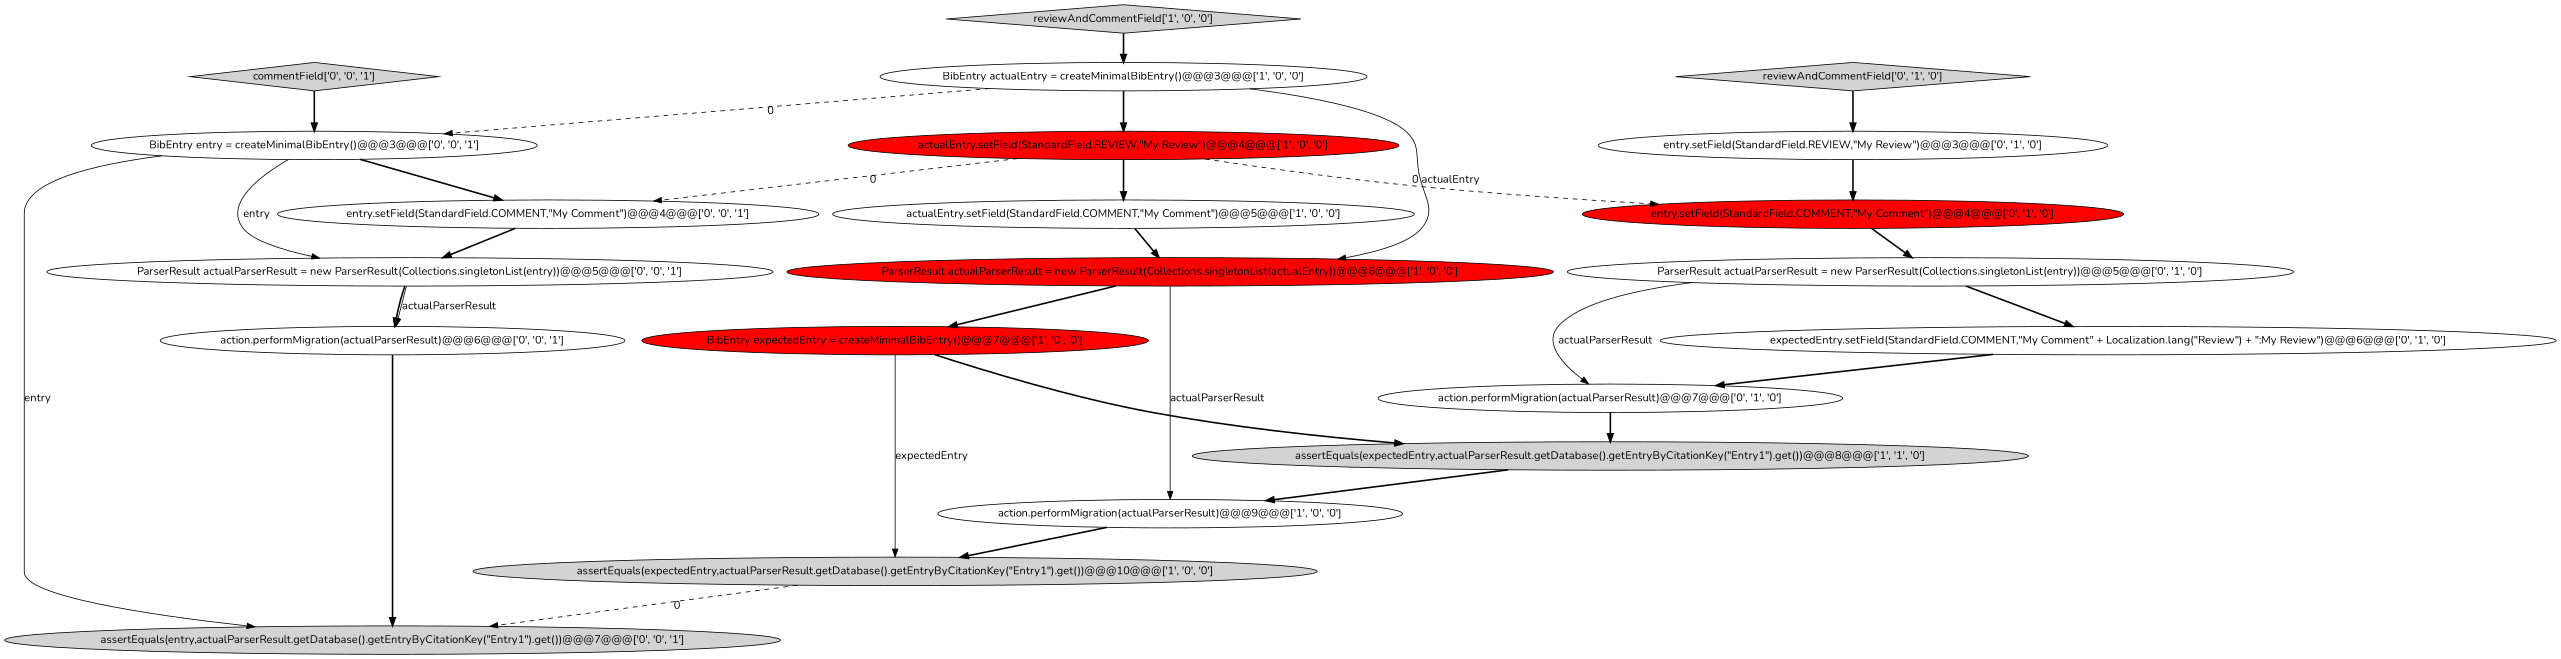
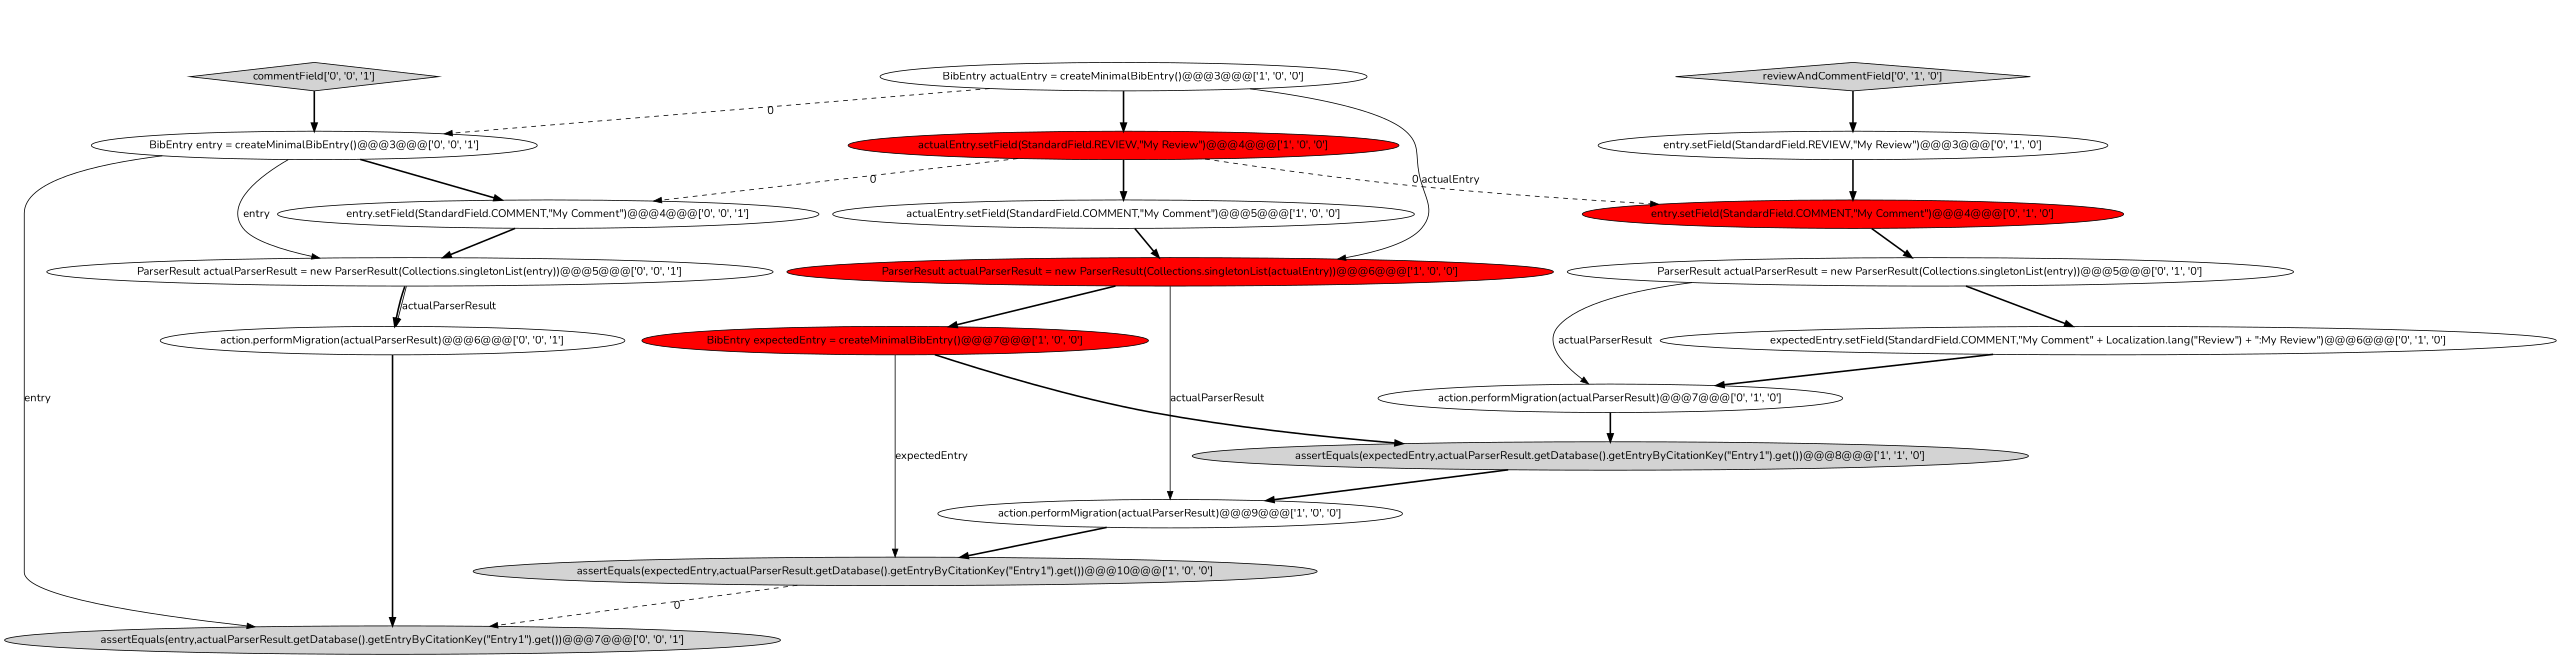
  digraph {
    fontname=Nunito
    node [fillcolor=white shape=ellipse style=filled fontname=Nunito]
    edge [style=bold fontname=Nunito]
    n1 [fillcolor=red label="BibEntry expectedEntry = createMinimalBibEntry()@@@7@@@['1', '0', '0']"]
    n2 [fillcolor=lightgray label="assertEquals(expectedEntry,actualParserResult.getDatabase().getEntryByCitationKey(\"Entry1\").get())@@@10@@@['1', '0', '0']"]
    n3 [fillcolor=lightgray label="assertEquals(expectedEntry,actualParserResult.getDatabase().getEntryByCitationKey(\"Entry1\").get())@@@8@@@['1', '1', '0']"]
    n4 [fillcolor=red label="ParserResult actualParserResult = new ParserResult(Collections.singletonList(actualEntry))@@@6@@@['1', '0', '0']"]
    n5 [label="action.performMigration(actualParserResult)@@@9@@@['1', '0', '0']"]
    n6 [label="ParserResult actualParserResult = new ParserResult(Collections.singletonList(entry))@@@5@@@['0', '0', '1']"]
    n7 [label="action.performMigration(actualParserResult)@@@6@@@['0', '0', '1']"]
    n8 [label="BibEntry actualEntry = createMinimalBibEntry()@@@3@@@['1', '0', '0']"]
    n9 [fillcolor=red label="actualEntry.setField(StandardField.REVIEW,\"My Review\")@@@4@@@['1', '0', '0']"]
    n10 [label="BibEntry entry = createMinimalBibEntry()@@@3@@@['0', '0', '1']"]
    n11 [fillcolor=red label="entry.setField(StandardField.COMMENT,\"My Comment\")@@@4@@@['0', '1', '0']"]
    n12 [label="actualEntry.setField(StandardField.COMMENT,\"My Comment\")@@@5@@@['1', '0', '0']"]
    n13 [label="entry.setField(StandardField.COMMENT,\"My Comment\")@@@4@@@['0', '0', '1']"]
-   n14 [fillcolor=lightgray label="reviewAndCommentField['1', '0', '0']" shape=diamond]
    n15 [label="ParserResult actualParserResult = new ParserResult(Collections.singletonList(entry))@@@5@@@['0', '1', '0']"]
    n16 [fillcolor=lightgray label="assertEquals(entry,actualParserResult.getDatabase().getEntryByCitationKey(\"Entry1\").get())@@@7@@@['0', '0', '1']"]
    n17 [fillcolor=lightgray label="commentField['0', '0', '1']" shape=diamond]
    n18 [label="action.performMigration(actualParserResult)@@@7@@@['0', '1', '0']"]
    n19 [label="expectedEntry.setField(StandardField.COMMENT,\"My Comment\" + Localization.lang(\"Review\") + \":My Review\")@@@6@@@['0', '1', '0']"]
    n20 [fillcolor=lightgray label="reviewAndCommentField['0', '1', '0']" shape=diamond]
    n21 [label="entry.setField(StandardField.REVIEW,\"My Review\")@@@3@@@['0', '1', '0']"]
    n1 -> n2 [label=expectedEntry style=solid]
    n1 -> n3
    n2 -> n16 [label=0 style=dashed]
    n3 -> n5
    n4 -> n1
    n4 -> n5 [label=actualParserResult style=solid]
    n5 -> n2
    n6 -> n7
    n6 -> n7 [label=actualParserResult style=solid]
    n7 -> n16
    n8 -> n4 [label=actualEntry style=solid]
    n8 -> n9
    n8 -> n10 [label=0 style=dashed]
    n9 -> n11 [label=0 style=dashed]
    n9 -> n12
    n9 -> n13 [label=0 style=dashed]
    n10 -> n6 [label=entry style=solid]
    n10 -> n13
    n10 -> n16 [label=entry style=solid]
    n11 -> n15
    n12 -> n4
    n13 -> n6
-   n14 -> n8
    n15 -> n18 [label=actualParserResult style=solid]
    n15 -> n19
    n17 -> n10
    n18 -> n3
    n19 -> n18
    n20 -> n21
    n21 -> n11
  }
